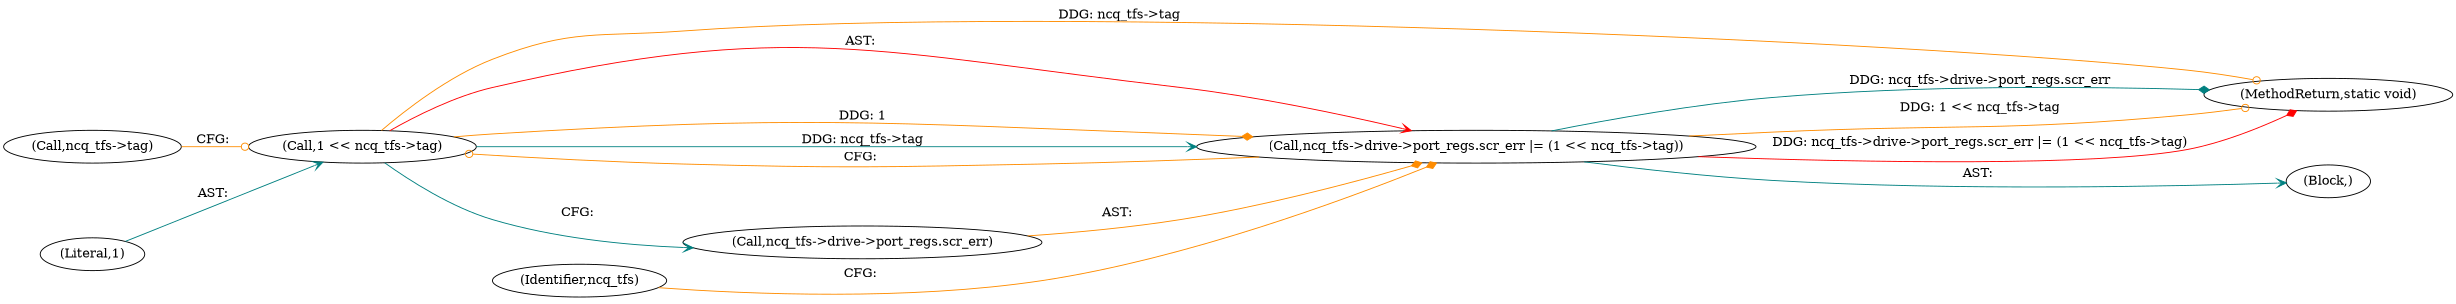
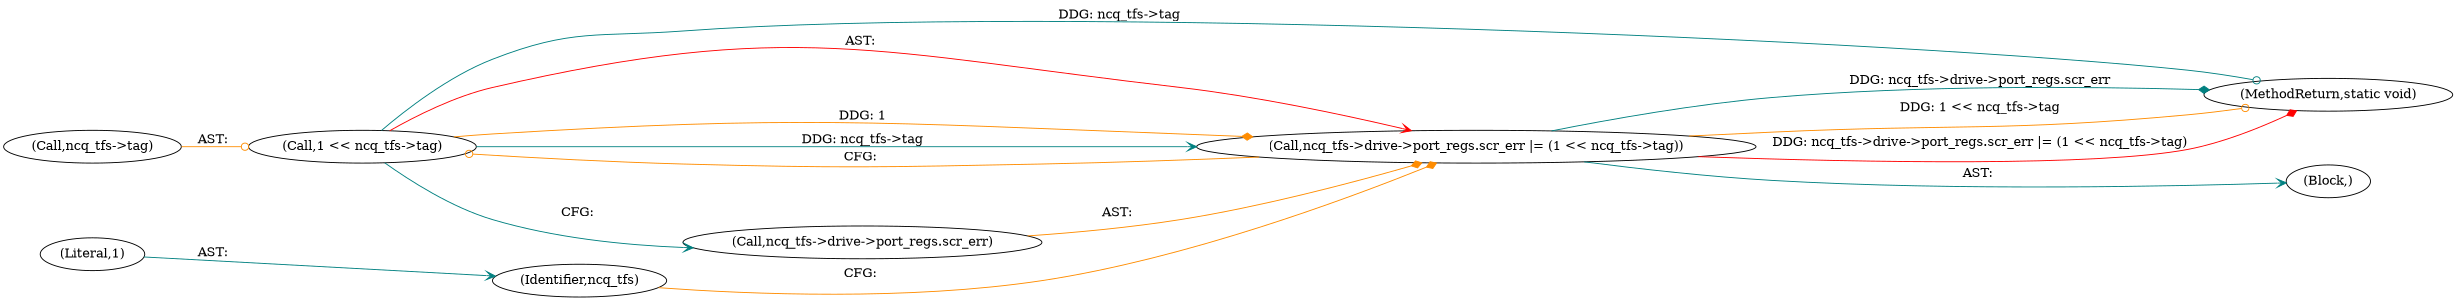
  digraph {
    rankdir=LR
    edge [arrowhead=vee color=darkorange]
    n1 [label="(Call,1 << ncq_tfs->tag)"]
    n2 [label="(Call,ncq_tfs->drive->port_regs.scr_err |= (1 << ncq_tfs->tag))"]
    n3 [label="(MethodReturn,static void)"]
    n4 [label="(Call,ncq_tfs->drive->port_regs.scr_err)"]
    n5 [label="(Block,)"]
    n6 [label="(Call,ncq_tfs->tag)"]
    n7 [label="(Literal,1)"]
    n8 [label="(Identifier,ncq_tfs)"]
    n1 -> n2 [color=red label="AST: "]
    n1 -> n2 [arrowhead=diamond label="DDG: 1"]
    n1 -> n2 [color=teal label="DDG: ncq_tfs->tag"]
-   n1 -> n3 [arrowhead=odot label="DDG: ncq_tfs->tag"]
+   n1 -> n3 [arrowhead=odot color=teal label="DDG: ncq_tfs->tag"]
    n1 -> n4 [color=teal label="CFG: "]
    n2 -> n1 [arrowhead=odot label="CFG: "]
    n2 -> n3 [arrowhead=diamond color=teal label="DDG: ncq_tfs->drive->port_regs.scr_err"]
    n2 -> n3 [arrowhead=odot label="DDG: 1 << ncq_tfs->tag"]
    n2 -> n3 [arrowhead=diamond color=red label="DDG: ncq_tfs->drive->port_regs.scr_err |= (1 << ncq_tfs->tag)"]
    n2 -> n5 [color=teal label="AST: "]
    n4 -> n2 [arrowhead=diamond label="AST: "]
-   n6 -> n1 [arrowhead=odot label="CFG: "]
-   n7 -> n1 [color=teal label="AST: "]
+   n6 -> n1 [arrowhead=odot label="AST: "]
+   n7 -> n8 [color=teal label="AST: "]
    n8 -> n2 [arrowhead=diamond label="CFG: "]
  }
